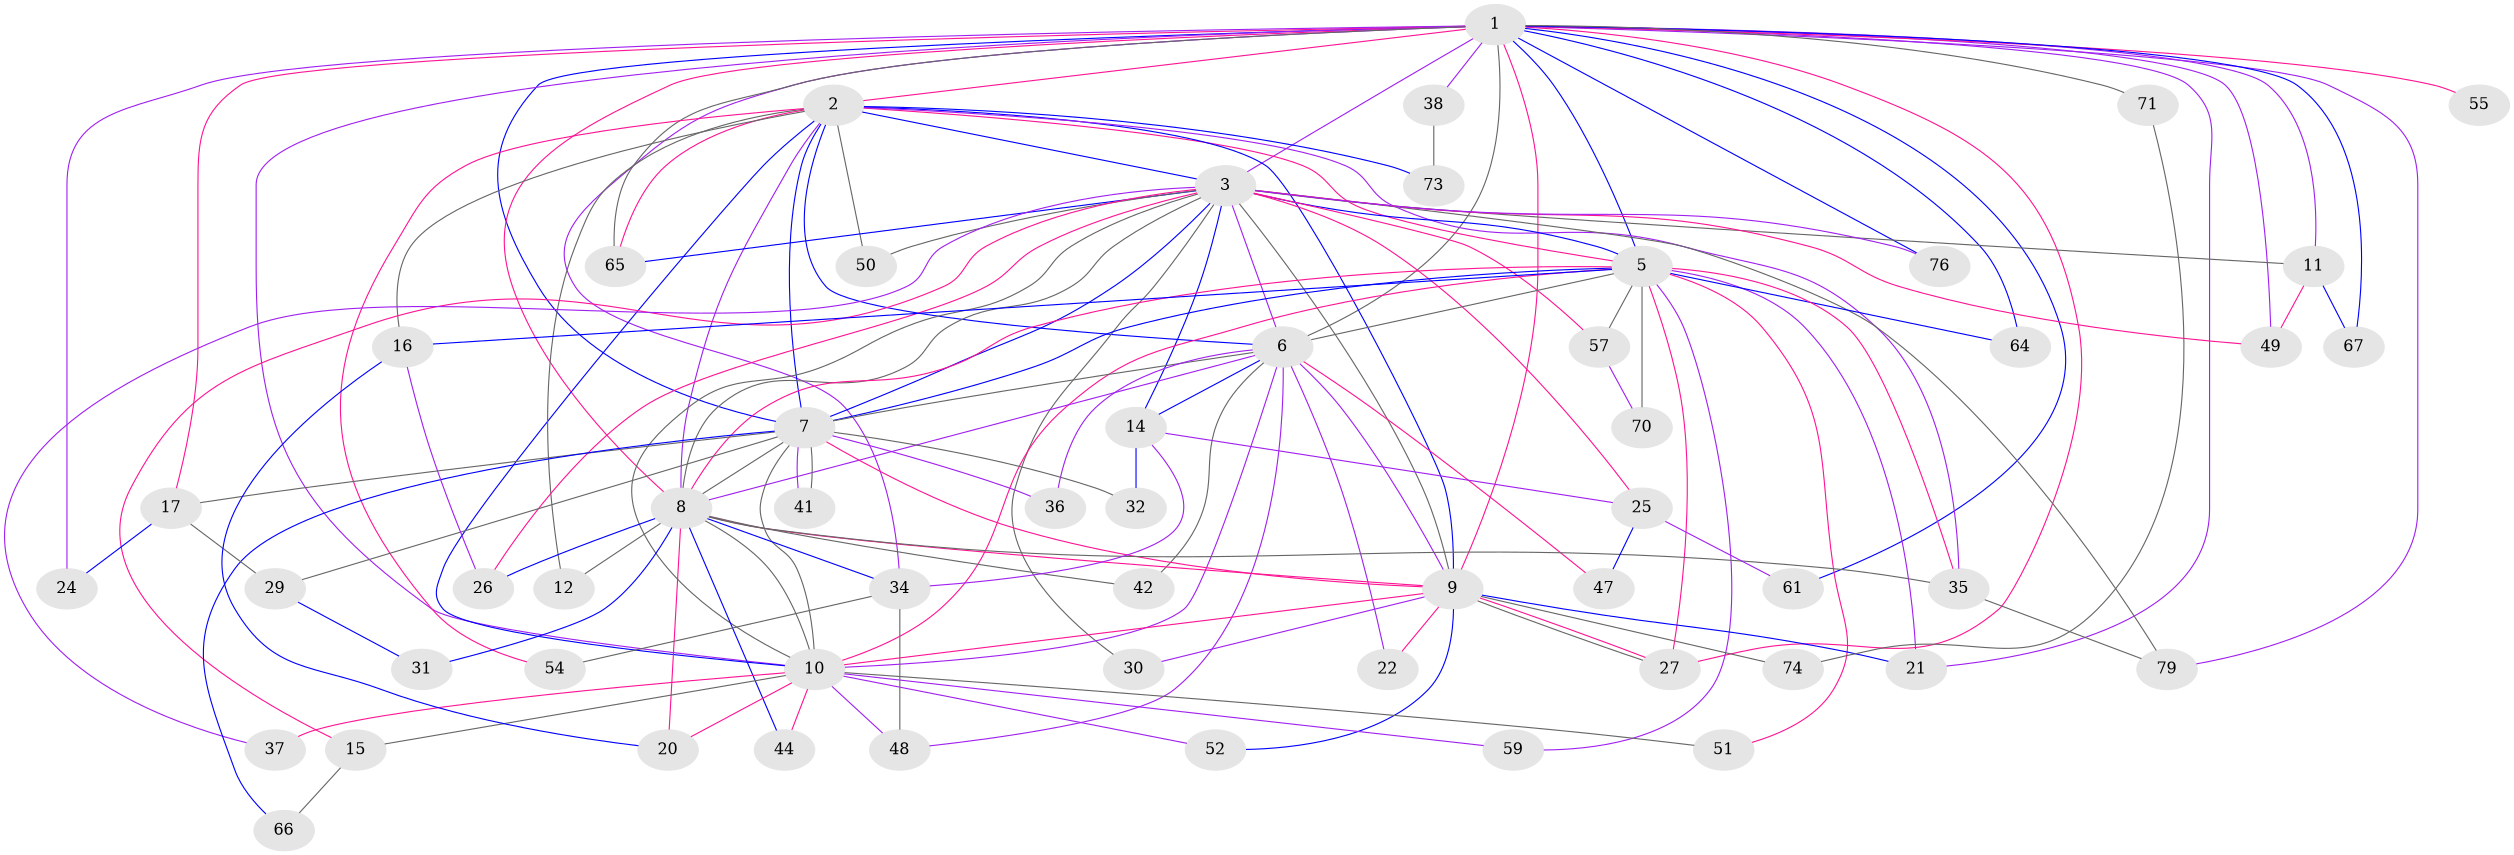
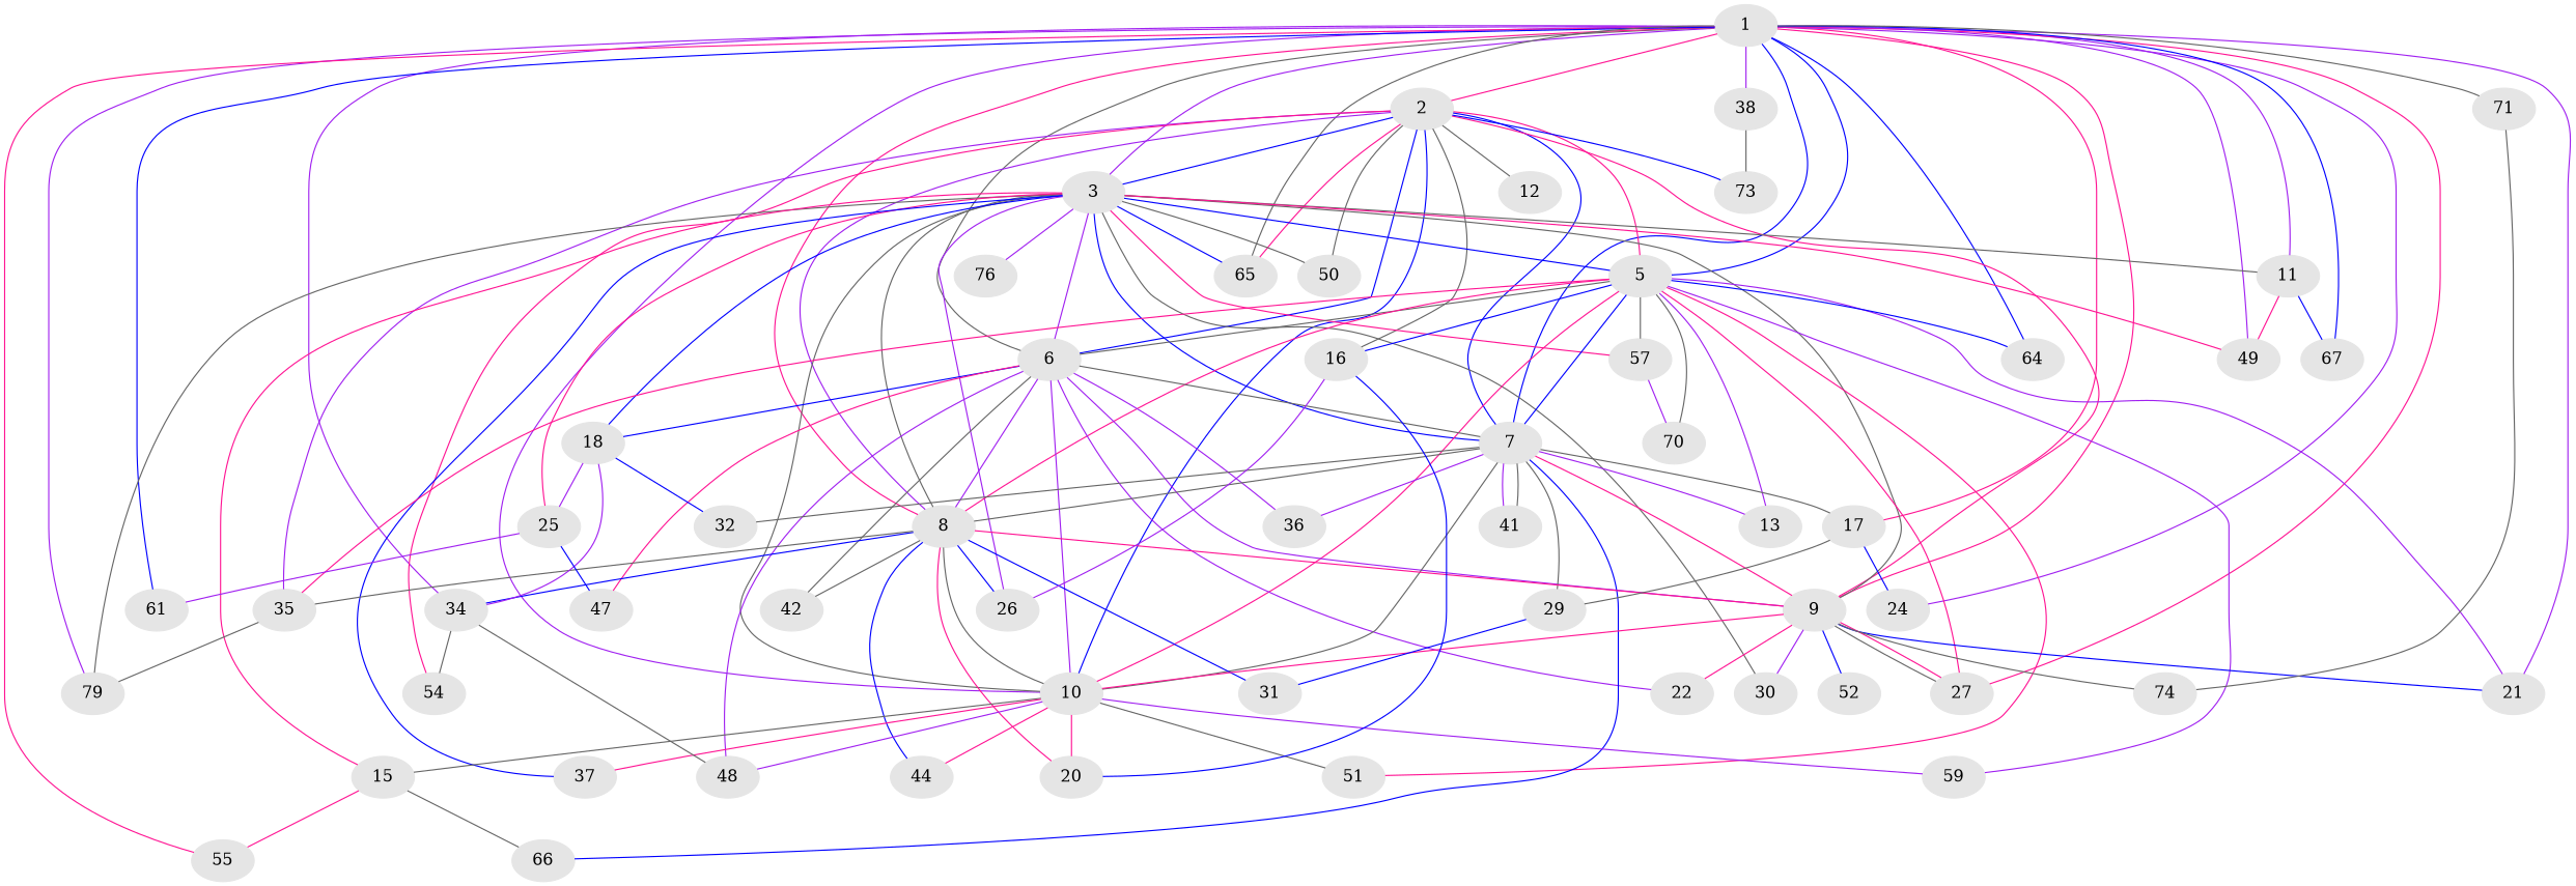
  graph {
    fontname="DejaVu Serif"
    node [color=gray90 fontname="DejaVu Serif" style=filled]
    edge [color=gray40 fontname="DejaVu Serif"]
    1 [super="+4"]
    2 [super="+54"]
    3 [super="+14"]
    5 [super="+53"]
    6 [super="+19"]
    7 [super="+75"]
    8 [super="+43"]
    9 [super="+58"]
    10 [super="+63"]
    11
    17
    21 [super="+45"]
    24
    27 [super="+28"]
    34 [super="+40"]
    38
    n17 [label=79]
    49 [super="+68"]
    55
    61
    64
    65 [super="+69"]
    67
    71
    76
    12
    16 [super="+60"]
    35 [super="+46"]
    50
    n30 [label=54]
    73
    15
-   18 [super="+23" label=14]
+   18 [super="+23"]
    25
    26 [super="+77"]
    30
    37
    57
+   13
    51
    59
    70
    22
    36
    42
    47
    48 [super="+62"]
    29
    32
    41
    66
    20 [super="+72"]
    31
    44
    52
    74
    1 -- 2 [color=deeppink weight=2]
    1 -- 3 [color=purple weight=2]
    1 -- 5 [color=blue weight=2]
    1 -- 6 [weight=2]
    1 -- 7 [color=blue weight=2]
    1 -- 8 [color=deeppink weight=2]
    1 -- 9 [color=deeppink weight=2]
    1 -- 10 [color=purple weight=2]
    1 -- 11 [color=purple]
    1 -- 17 [color=deeppink]
    1 -- 21 [color=purple]
    1 -- 24 [color=purple]
    1 -- 27 [color=deeppink]
    1 -- 34 [color=purple]
    1 -- 38 [color=purple weight=2]
    1 -- n17 [color=purple]
    1 -- 49 [color=purple]
    1 -- 55 [color=deeppink]
    1 -- 61 [color=blue]
    1 -- 64 [color=blue]
    1 -- 65
    1 -- 67 [color=blue]
    1 -- 71 [weight=2]
-   1 -- 76 [color=blue]
    2 -- 3 [color=blue]
    2 -- 5 [color=deeppink]
    2 -- 6 [color=blue]
    2 -- 7 [color=blue]
    2 -- 8 [color=purple]
-   2 -- 9 [color=blue]
+   2 -- 9 [color=deeppink]
    2 -- 10 [color=blue weight=2]
    2 -- 65 [color=deeppink]
    2 -- 12
    2 -- 16
    2 -- 35 [color=purple]
    2 -- 50 [weight=2]
    2 -- n30 [color=deeppink]
    2 -- 73 [color=blue]
    3 -- 5 [color=blue]
    3 -- 6 [color=purple weight=2]
    3 -- 7 [color=blue]
    3 -- 8
    3 -- 9
    3 -- 10
    3 -- 11
    3 -- n17
    3 -- 49 [color=deeppink]
    3 -- 65 [color=blue]
    3 -- 76 [color=purple]
    3 -- 50
    3 -- 15 [color=deeppink]
    3 -- 18 [color=blue]
    3 -- 25 [color=deeppink]
-   3 -- 26 [color=deeppink]
+   3 -- 26 [color=purple]
    3 -- 30
-   3 -- 37 [color=purple]
+   3 -- 37 [color=blue]
    3 -- 57 [color=deeppink]
    5 -- 6 [weight=2]
    5 -- 7 [color=blue]
    5 -- 8 [color=deeppink]
    5 -- 10 [color=deeppink]
    5 -- 21 [color=purple]
    5 -- 27 [color=deeppink weight=2]
    5 -- 64 [color=blue]
    5 -- 16 [color=blue weight=2]
    5 -- 35 [color=deeppink]
    5 -- 57
+   5 -- 13 [color=purple]
    5 -- 51 [color=deeppink]
    5 -- 59 [color=purple]
    5 -- 70
    6 -- 7
    6 -- 8 [color=purple]
    6 -- 9 [color=purple]
    6 -- 10 [color=purple]
    6 -- 18 [color=blue weight=2]
    6 -- 22 [color=purple]
    6 -- 36 [color=purple]
    6 -- 42
    6 -- 47 [color=deeppink]
    6 -- 48 [color=purple]
    7 -- 8
    7 -- 9 [color=deeppink]
    7 -- 10 [weight=2]
    7 -- 17
+   7 -- 13 [color=purple]
    7 -- 36 [color=purple]
    7 -- 29
    7 -- 32
    7 -- 41 [color=purple]
    7 -- 41
    7 -- 66 [color=blue]
    8 -- 9 [color=deeppink]
    8 -- 10
    8 -- 34 [color=blue]
-   8 -- 12
    8 -- 35
    8 -- 26 [color=blue]
    8 -- 42
    8 -- 20 [color=deeppink]
    8 -- 31 [color=blue]
    8 -- 44 [color=blue]
    9 -- 10 [color=deeppink]
    9 -- 21 [color=blue]
    9 -- 27
    9 -- 27 [color=deeppink]
    9 -- 30 [color=purple]
    9 -- 22 [color=deeppink]
    9 -- 52 [color=blue]
    9 -- 74
    10 -- 15
    10 -- 37 [color=deeppink]
    10 -- 51
    10 -- 59 [color=purple]
    10 -- 48 [color=purple]
    10 -- 20 [color=deeppink]
    10 -- 44 [color=deeppink]
-   10 -- 52 [color=purple]
    11 -- 49 [color=deeppink]
    11 -- 67 [color=blue]
    17 -- 24 [color=blue]
    17 -- 29
    34 -- n30
    34 -- 48
    38 -- 73
    71 -- 74
    16 -- 26 [color=purple]
    16 -- 20 [color=blue]
    35 -- n17
+   15 -- 55 [color=deeppink]
    15 -- 66
    18 -- 34 [color=purple]
    18 -- 25 [color=purple]
    18 -- 32 [color=blue]
    25 -- 61 [color=purple]
    25 -- 47 [color=blue]
    57 -- 70 [color=purple]
    29 -- 31 [color=blue]
  }
